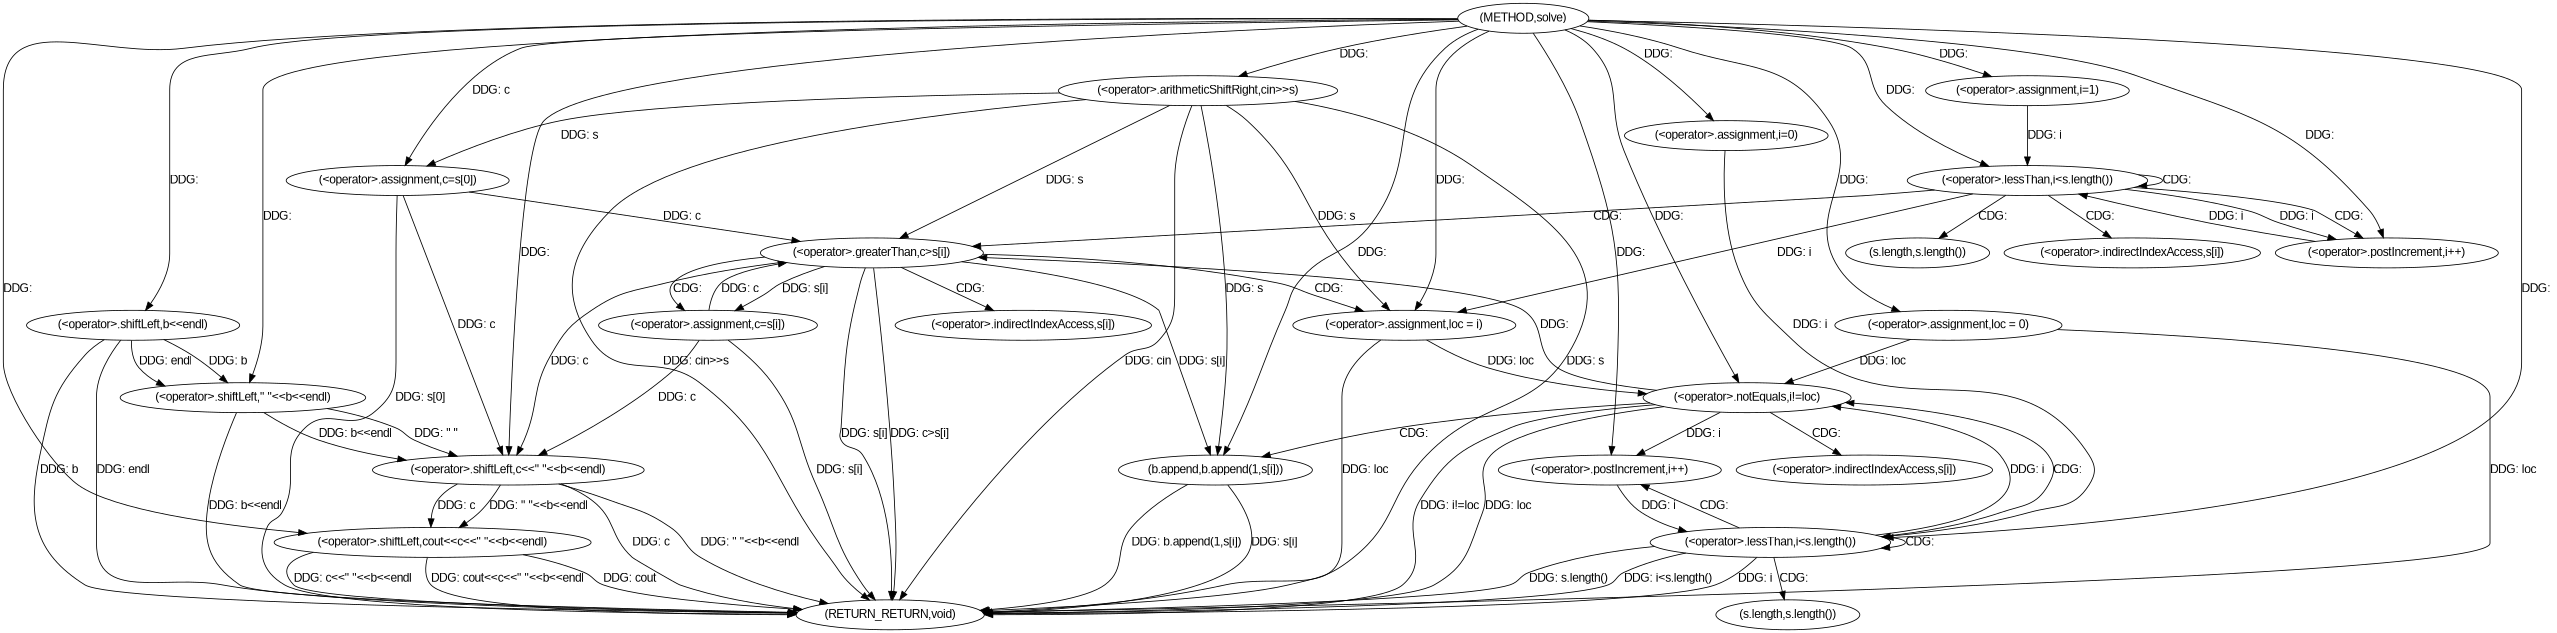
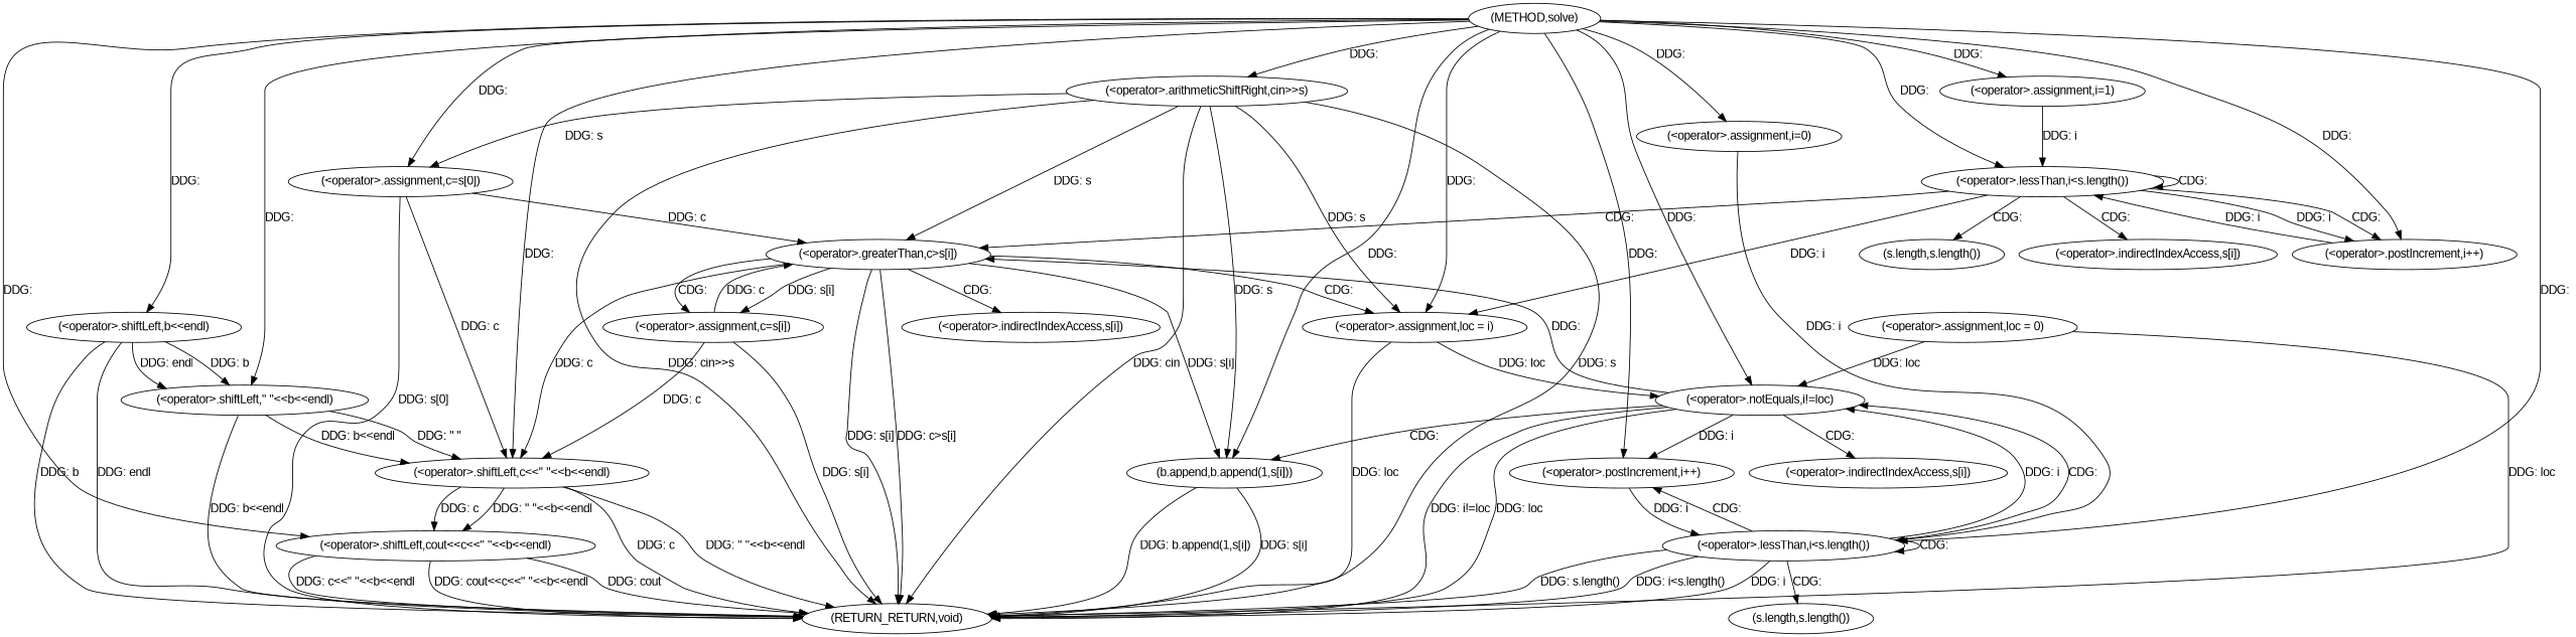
  digraph {
    fontname="Liberation Sans"
    node [fontname="Liberation Sans"]
    edge [fontname="Liberation Sans"]
    n1 [label="(METHOD,solve)"]
    n2 [label="(<operator>.arithmeticShiftRight,cin>>s)"]
    n3 [label="(<operator>.assignment,c=s[0])"]
    n4 [label="(<operator>.assignment,loc = 0)"]
    n5 [label="(<operator>.shiftLeft,cout<<c<<\" \"<<b<<endl)"]
    n6 [label="(<operator>.assignment,i=1)"]
    n7 [label="(<operator>.lessThan,i<s.length())"]
    n8 [label="(<operator>.postIncrement,i++)"]
    n9 [label="(<operator>.assignment,i=0)"]
    n10 [label="(<operator>.lessThan,i<s.length())"]
    n11 [label="(<operator>.postIncrement,i++)"]
    n12 [label="(<operator>.shiftLeft,c<<\" \"<<b<<endl)"]
    n13 [label="(<operator>.notEquals,i!=loc)"]
    n14 [label="(<operator>.shiftLeft,\" \"<<b<<endl)"]
    n15 [label="(<operator>.assignment,loc = i)"]
    n16 [label="(b.append,b.append(1,s[i]))"]
    n17 [label="(<operator>.shiftLeft,b<<endl)"]
    n18 [label="(<operator>.greaterThan,c>s[i])"]
    n19 [label="(RETURN_RETURN,void)"]
    n20 [label="(s.length,s.length())"]
    n21 [label="(<operator>.indirectIndexAccess,s[i])"]
    n22 [label="(s.length,s.length())"]
    n23 [label="(<operator>.assignment,c=s[i])"]
    n24 [label="(<operator>.indirectIndexAccess,s[i])"]
    n25 [label="(<operator>.indirectIndexAccess,s[i])"]
    n1 -> n2 [label="DDG: "]
-   n1 -> n3 [label="DDG: c"]
-   n1 -> n4 [label="DDG: "]
+   n1 -> n3 [label="DDG: "]
    n1 -> n5 [label="DDG: "]
    n1 -> n6 [label="DDG: "]
    n1 -> n7 [label="DDG: "]
    n1 -> n8 [label="DDG: "]
    n1 -> n9 [label="DDG: "]
    n1 -> n10 [label="DDG: "]
    n1 -> n11 [label="DDG: "]
    n1 -> n12 [label="DDG: "]
    n1 -> n13 [label="DDG: "]
    n1 -> n14 [label="DDG: "]
    n1 -> n15 [label="DDG: "]
    n1 -> n16 [label="DDG: "]
    n1 -> n17 [label="DDG: "]
    n2 -> n3 [label="DDG: s"]
    n2 -> n15 [label="DDG: s"]
    n2 -> n16 [label="DDG: s"]
    n2 -> n18 [label="DDG: s"]
    n2 -> n19 [label="DDG: s"]
    n2 -> n19 [label="DDG: cin>>s"]
    n2 -> n19 [label="DDG: cin"]
    n3 -> n12 [label="DDG: c"]
    n3 -> n18 [label="DDG: c"]
    n3 -> n19 [label="DDG: s[0]"]
    n4 -> n13 [label="DDG: loc"]
    n4 -> n19 [label="DDG: loc"]
    n5 -> n19 [label="DDG: c<<\" \"<<b<<endl"]
    n5 -> n19 [label="DDG: cout<<c<<\" \"<<b<<endl"]
    n5 -> n19 [label="DDG: cout"]
    n6 -> n7 [label="DDG: i"]
    n7 -> n7 [label="CDG: "]
    n7 -> n8 [label="DDG: i"]
    n7 -> n8 [label="CDG: "]
    n7 -> n15 [label="DDG: i"]
    n7 -> n18 [label="CDG: "]
    n7 -> n20 [label="CDG: "]
    n7 -> n21 [label="CDG: "]
    n8 -> n7 [label="DDG: i"]
    n9 -> n10 [label="DDG: i"]
    n10 -> n10 [label="CDG: "]
    n10 -> n11 [label="CDG: "]
    n10 -> n13 [label="DDG: i"]
    n10 -> n13 [label="CDG: "]
    n10 -> n19 [label="DDG: i"]
    n10 -> n19 [label="DDG: s.length()"]
    n10 -> n19 [label="DDG: i<s.length()"]
    n10 -> n22 [label="CDG: "]
    n11 -> n10 [label="DDG: i"]
    n12 -> n5 [label="DDG: \" \"<<b<<endl"]
    n12 -> n5 [label="DDG: c"]
    n12 -> n19 [label="DDG: c"]
    n12 -> n19 [label="DDG: \" \"<<b<<endl"]
    n13 -> n11 [label="DDG: i"]
    n13 -> n16 [label="CDG: "]
    n13 -> n18 [label="DDG: "]
    n13 -> n19 [label="DDG: loc"]
    n13 -> n19 [label="DDG: i!=loc"]
    n13 -> n25 [label="CDG: "]
    n14 -> n12 [label="DDG: \" \""]
    n14 -> n12 [label="DDG: b<<endl"]
    n14 -> n19 [label="DDG: b<<endl"]
    n15 -> n13 [label="DDG: loc"]
    n15 -> n19 [label="DDG: loc"]
    n16 -> n19 [label="DDG: s[i]"]
    n16 -> n19 [label="DDG: b.append(1,s[i])"]
    n17 -> n14 [label="DDG: endl"]
    n17 -> n14 [label="DDG: b"]
    n17 -> n19 [label="DDG: b"]
    n17 -> n19 [label="DDG: endl"]
    n18 -> n12 [label="DDG: c"]
    n18 -> n15 [label="CDG: "]
    n18 -> n16 [label="DDG: s[i]"]
    n18 -> n19 [label="DDG: s[i]"]
    n18 -> n19 [label="DDG: c>s[i]"]
    n18 -> n23 [label="DDG: s[i]"]
    n18 -> n23 [label="CDG: "]
    n18 -> n24 [label="CDG: "]
    n23 -> n12 [label="DDG: c"]
    n23 -> n18 [label="DDG: c"]
    n23 -> n19 [label="DDG: s[i]"]
  }
